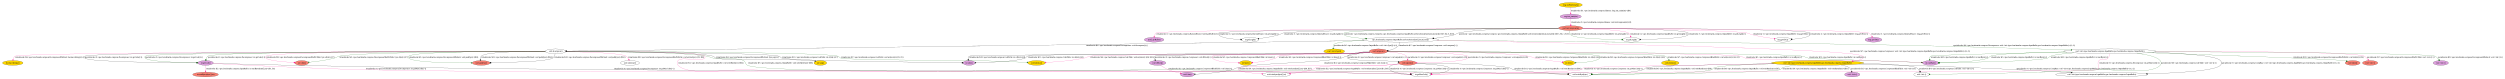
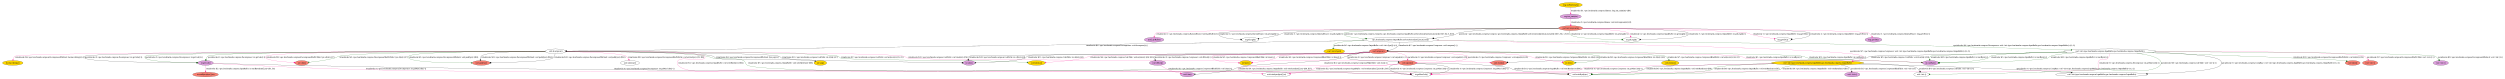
  digraph {
    fontname="Liberation Serif"
    node [fillcolor=white fontname="Liberation Serif" style=filled]
    edge [arrowhead=box color=black fontname="Liberation Serif"]
    n1 [label="void decompress()"]
    n2 [fillcolor=salmon label="void push(byte)"]
    n3 [label="void set(int,byte)"]
    n4 [label="void writeByte(byte)"]
    n5 [fillcolor=plum label="int of(int)"]
    n6 [fillcolor=gold label="byte pop()"]
+   n7 [fillcolor=salmon label="void clear(int)"]
    n8 [fillcolor=gold label="void set(int,int)"]
    n9 [fillcolor=gold label="boolean isEmpty()"]
    n10 [fillcolor=plum label="int getCode()"]
    n11 [fillcolor=salmon label="byte of(int)"]
    n12 [fillcolor=salmon label="int readBytes(byte[],int)"]
    n13 [label="int getMaxCode()"]
    n14 [fillcolor=plum label="byte[] getBuffer()"]
    n15 [fillcolor=gold label="void <init>(byte[])"]
    n16 [fillcolor=plum label="void clBlock()"]
    n17 [fillcolor=plum label="void clear()"]
    n18 [fillcolor=salmon label="void output(int)"]
    n19 [label="void writebytes(byte[],int)"]
    n20 [fillcolor=salmon label="void compress()"]
    n21 [fillcolor=plum label="int readByte()"]
    n22 [fillcolor=gold label="int of(int)"]
    n23 [fillcolor=gold label="void set(int,int)"]
    n24 [fillcolor=gold label="int hsize()"]
    n25 [fillcolor=gold label="void <init>(spec.benchmarks.compress.InputBuffer,spec.benchmarks.compress.OutputBuffer)"]
    n26 [label="void <init>()"]
    n27 [fillcolor=plum label="void <init>()"]
    n28 [label="void <init>(spec.benchmarks.compress.InputBuffer,spec.benchmarks.compress.OutputBuffer)"]
    n29 [fillcolor=salmon label="void init(int)"]
    n30 [label="int getLength()"]
    n31 [fillcolor=salmon label="void <init>()"]
    n32 [label="spec.benchmarks.compress.OutputBuffer performAction(byte[],int,int,byte[])"]
    n33 [label="void <init>(spec.benchmarks.compress.InputBuffer,spec.benchmarks.compress.OutputBuffer)"]
    n34 [fillcolor=plum label="void <init>()"]
    n35 [fillcolor=salmon label="void runCompress(int)"]
    n36 [label="int getLength()"]
    n37 [label="long getCRC()"]
    n38 [fillcolor=plum label="long getCRC()"]
    n39 [fillcolor=gold label="long runBenchmark()"]
    n40 [fillcolor=plum label="long inst_main(int)"]
    n1 -> n2 [arrowhead=diamond color=darkgreen label="virtualinvoke $r3.<spec.benchmarks.compress.Decompressor$DeStack: void push(byte)>($b5)"]
    n1 -> n2 [arrowhead=dot label="virtualinvoke $r12.<spec.benchmarks.compress.Decompressor$DeStack: void push(byte)>($b12)"]
    n1 -> n2 [label="virtualinvoke $r10.<spec.benchmarks.compress.Decompressor$DeStack: void push(byte)>($b11)"]
    n1 -> n3 [arrowhead=diamond color=deeppink label="virtualinvoke $r8.<spec.benchmarks.compress.Decompressor$SuffixTable: void set(int,byte)>(i19, $b9)"]
    n1 -> n4 [arrowhead=dot color=deeppink label="virtualinvoke $r1.<spec.benchmarks.compress.OutputBuffer: void writeByte(byte)>($b2)"]
    n1 -> n4 [arrowhead=diamond color=darkgreen label="virtualinvoke $r5.<spec.benchmarks.compress.OutputBuffer: void writeByte(byte)>($b6)"]
    n1 -> n5 [label="virtualinvoke $r11.<spec.benchmarks.compress.CodeTable: int of(int)>(i17)"]
    n1 -> n6 [arrowhead=dot label="virtualinvoke $r4.<spec.benchmarks.compress.Decompressor$DeStack: byte pop()>()"]
+   n1 -> n7 [arrowhead=dot color=deeppink label="virtualinvoke $r13.<spec.benchmarks.compress.CodeTable: void clear(int)>(256)"]
    n1 -> n8 [arrowhead=dot color=darkgreen label="virtualinvoke $r7.<spec.benchmarks.compress.CodeTable: void set(int,int)>(i19, i15)"]
    n1 -> n9 [arrowhead=dot color=deeppink label="virtualinvoke $r6.<spec.benchmarks.compress.Decompressor$DeStack: boolean isEmpty()>()"]
    n1 -> n10 [arrowhead=diamond label="specialinvoke r0.<spec.benchmarks.compress.Decompressor: int getCode()>()"]
    n1 -> n10 [arrowhead=diamond color=darkgreen label="specialinvoke r0.<spec.benchmarks.compress.Decompressor: int getCode()>()"]
    n1 -> n10 [color=darkgreen label="specialinvoke r0.<spec.benchmarks.compress.Decompressor: int getCode()>()"]
    n1 -> n11 [color=deeppink label="virtualinvoke $r9.<spec.benchmarks.compress.Decompressor$SuffixTable: byte of(int)>(i17)"]
    n1 -> n11 [arrowhead=dot color=darkgreen label="virtualinvoke $r2.<spec.benchmarks.compress.Decompressor$SuffixTable: byte of(int)>(i17)"]
    n10 -> n12 [arrowhead=diamond color=deeppink label="virtualinvoke $r2.<spec.benchmarks.compress.InputBuffer: int readBytes(byte[],int)>($r1, $i1)"]
    n10 -> n13 [label="virtualinvoke r0.<spec.benchmarks.compress.Decompressor: int getMaxCode()>()"]
    n10 -> n13 [arrowhead=diamond color=deeppink label="virtualinvoke r0.<spec.benchmarks.compress.Decompressor: int getMaxCode()>()"]
    n16 -> n17 [color=deeppink label="virtualinvoke $r1.<spec.benchmarks.compress.Compressor$HashTable: void clear()>()"]
    n18 -> n4 [arrowhead=dot label="virtualinvoke $r11.<spec.benchmarks.compress.OutputBuffer: void writeByte(byte)>($b45)"]
    n18 -> n13 [label="virtualinvoke r0.<spec.benchmarks.compress.Compressor: int getMaxCode()>()"]
    n18 -> n13 [arrowhead=dot label="virtualinvoke r0.<spec.benchmarks.compress.Compressor: int getMaxCode()>()"]
    n18 -> n19 [arrowhead=diamond color=deeppink label="virtualinvoke $r9.<spec.benchmarks.compress.OutputBuffer: void writebytes(byte[],int)>($r8, $i37)"]
    n18 -> n19 [color=deeppink label="virtualinvoke $r2.<spec.benchmarks.compress.OutputBuffer: void writebytes(byte[],int)>($r1, $i8)"]
    n20 -> n5 [arrowhead=diamond label="virtualinvoke $r10.<spec.benchmarks.compress.CodeTable: int of(int)>(i24)"]
    n20 -> n5 [arrowhead=dot label="virtualinvoke $r11.<spec.benchmarks.compress.CodeTable: int of(int)>(i24)"]
    n20 -> n8 [arrowhead=dot color=deeppink label="virtualinvoke $r6.<spec.benchmarks.compress.CodeTable: void set(int,int)>(i24, $i16)"]
    n20 -> n16 [arrowhead=dot label="specialinvoke r0.<spec.benchmarks.compress.Compressor: void clBlock()>()"]
    n20 -> n17 [arrowhead=dot label="virtualinvoke $r4.<spec.benchmarks.compress.Compressor$HashTable: void clear()>()"]
    n20 -> n18 [label="specialinvoke r0.<spec.benchmarks.compress.Compressor: void output(int)>(-1)"]
    n20 -> n18 [arrowhead=diamond color=deeppink label="specialinvoke r0.<spec.benchmarks.compress.Compressor: void output(int)>(i19)"]
    n20 -> n18 [arrowhead=dot color=deeppink label="specialinvoke r0.<spec.benchmarks.compress.Compressor: void output(int)>(i19)"]
    n20 -> n21 [arrowhead=diamond color=deeppink label="virtualinvoke $r1.<spec.benchmarks.compress.InputBuffer: int readByte()>()"]
    n20 -> n21 [arrowhead=diamond color=darkgreen label="virtualinvoke $r12.<spec.benchmarks.compress.InputBuffer: int readByte()>()"]
    n20 -> n22 [color=deeppink label="virtualinvoke $r5.<spec.benchmarks.compress.Compressor$HashTable: int of(int)>(i24)"]
    n20 -> n22 [arrowhead=diamond color=darkgreen label="virtualinvoke $r8.<spec.benchmarks.compress.Compressor$HashTable: int of(int)>(i24)"]
    n20 -> n23 [arrowhead=dot color=darkgreen label="virtualinvoke $r7.<spec.benchmarks.compress.Compressor$HashTable: void set(int,int)>(i24, i23)"]
    n20 -> n24 [color=deeppink label="virtualinvoke $r2.<spec.benchmarks.compress.Compressor$HashTable: int hsize()>()"]
    n20 -> n24 [arrowhead=diamond color=deeppink label="virtualinvoke $r3.<spec.benchmarks.compress.Compressor$HashTable: int hsize()>()"]
    n25 -> n4 [arrowhead=dot color=darkgreen label="virtualinvoke $r9.<spec.benchmarks.compress.OutputBuffer: void writeByte(byte)>($b11)"]
    n25 -> n4 [arrowhead=dot label="virtualinvoke $r6.<spec.benchmarks.compress.OutputBuffer: void writeByte(byte)>($b6)"]
    n25 -> n4 [color=darkgreen label="virtualinvoke $r8.<spec.benchmarks.compress.OutputBuffer: void writeByte(byte)>($b7)"]
    n25 -> n13 [color=deeppink label="virtualinvoke r0.<spec.benchmarks.compress.Compressor: int getMaxCode()>()"]
    n25 -> n26 [label="specialinvoke $r4.<spec.benchmarks.compress.CodeTable: void <init>()>()"]
    n25 -> n27 [arrowhead=dot label="specialinvoke $r3.<spec.benchmarks.compress.Compressor$HashTable: void <init>()>()"]
    n25 -> n28 [arrowhead=diamond label="specialinvoke r0.<spec.benchmarks.compress.CompBase: void <init>(spec.benchmarks.compress.InputBuffer,spec.benchmarks.compress.OutputBuffer)>(r1, r2)"]
    n32 -> n1 [label="virtualinvoke $r6.<spec.benchmarks.compress.Decompressor: void decompress()>()"]
    n32 -> n15 [arrowhead=dot color=darkgreen label="specialinvoke $r5.<spec.benchmarks.compress.OutputBuffer: void <init>(byte[])>(r1)"]
    n32 -> n20 [label="virtualinvoke $r7.<spec.benchmarks.compress.Compressor: void compress()>()"]
    n32 -> n25 [color=deeppink label="specialinvoke $r7.<spec.benchmarks.compress.Compressor: void <init>(spec.benchmarks.compress.InputBuffer,spec.benchmarks.compress.OutputBuffer)>(r2, r3)"]
    n32 -> n33 [arrowhead=dot color=darkgreen label="specialinvoke $r6.<spec.benchmarks.compress.Decompressor: void <init>(spec.benchmarks.compress.InputBuffer,spec.benchmarks.compress.OutputBuffer)>(r2, r3)"]
+   n33 -> n7 [label="virtualinvoke $r9.<spec.benchmarks.compress.CodeTable: void clear(int)>(256)"]
    n33 -> n13 [color=deeppink label="virtualinvoke r0.<spec.benchmarks.compress.Decompressor: int getMaxCode()>()"]
    n33 -> n21 [color=darkgreen label="virtualinvoke $r22.<spec.benchmarks.compress.InputBuffer: int readByte()>()"]
    n33 -> n21 [arrowhead=diamond color=darkgreen label="virtualinvoke $r20.<spec.benchmarks.compress.InputBuffer: int readByte()>()"]
    n33 -> n21 [color=darkgreen label="virtualinvoke $r3.<spec.benchmarks.compress.InputBuffer: int readByte()>()"]
    n33 -> n26 [arrowhead=dot color=darkgreen label="specialinvoke $r6.<spec.benchmarks.compress.CodeTable: void <init>()>()"]
    n33 -> n28 [arrowhead=diamond label="specialinvoke r0.<spec.benchmarks.compress.CompBase: void <init>(spec.benchmarks.compress.InputBuffer,spec.benchmarks.compress.OutputBuffer)>(r1, r2)"]
    n33 -> n29 [color=darkgreen label="virtualinvoke $r10.<spec.benchmarks.compress.Decompressor$SuffixTable: void init(int)>(256)"]
    n33 -> n31 [arrowhead=diamond color=deeppink label="specialinvoke $r7.<spec.benchmarks.compress.Decompressor$SuffixTable: void <init>()>()"]
    n33 -> n34 [color=darkgreen label="specialinvoke $r8.<spec.benchmarks.compress.Decompressor$DeStack: void <init>()>()"]
    n35 -> n14 [arrowhead=dot color=deeppink label="virtualinvoke r1.<spec.benchmarks.compress.Harness$Source: byte[] getBuffer()>()"]
    n35 -> n30 [label="virtualinvoke r1.<spec.benchmarks.compress.Harness$Source: int getLength()>()"]
    n35 -> n30 [arrowhead=dot label="virtualinvoke r1.<spec.benchmarks.compress.Harness$Source: int getLength()>()"]
    n35 -> n32 [color=darkgreen label="staticinvoke <spec.benchmarks.compress.Compress: spec.benchmarks.compress.OutputBuffer performAction(byte[],int,int,byte[])>($r7, $i2, 0, $r10)"]
    n35 -> n32 [label="staticinvoke <spec.benchmarks.compress.Compress: spec.benchmarks.compress.OutputBuffer performAction(byte[],int,int,byte[])>($r13, $i5, 1, $r16)"]
    n35 -> n36 [color=darkgreen label="virtualinvoke r2.<spec.benchmarks.compress.OutputBuffer: int getLength()>()"]
    n35 -> n36 [arrowhead=diamond color=deeppink label="virtualinvoke r2.<spec.benchmarks.compress.OutputBuffer: int getLength()>()"]
    n35 -> n36 [arrowhead=dot label="virtualinvoke r3.<spec.benchmarks.compress.OutputBuffer: int getLength()>()"]
    n35 -> n37 [arrowhead=dot color=deeppink label="virtualinvoke r3.<spec.benchmarks.compress.OutputBuffer: long getCRC()>()"]
    n35 -> n37 [label="virtualinvoke r2.<spec.benchmarks.compress.OutputBuffer: long getCRC()>()"]
    n35 -> n38 [arrowhead=dot color=deeppink label="virtualinvoke r1.<spec.benchmarks.compress.Harness$Source: long getCRC()>()"]
    n39 -> n40 [arrowhead=diamond color=deeppink label="virtualinvoke $r1.<spec.benchmarks.compress.Harness: long inst_main(int)>($i0)"]
    n40 -> n35 [color=deeppink label="virtualinvoke r0.<spec.benchmarks.compress.Harness: void runCompress(int)>(i0)"]
  }
